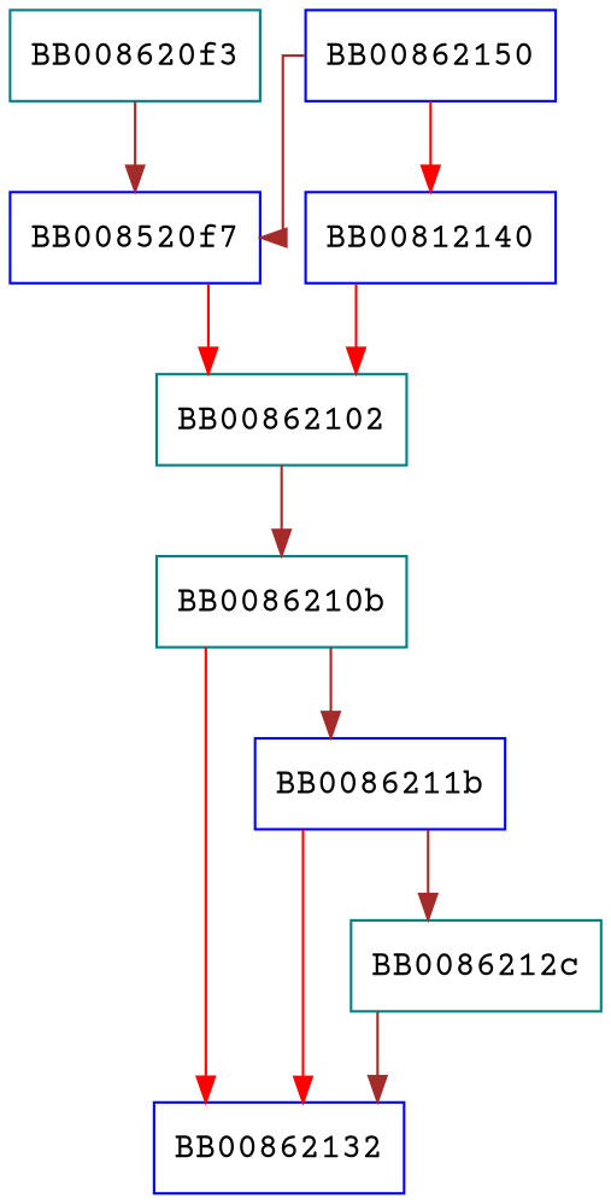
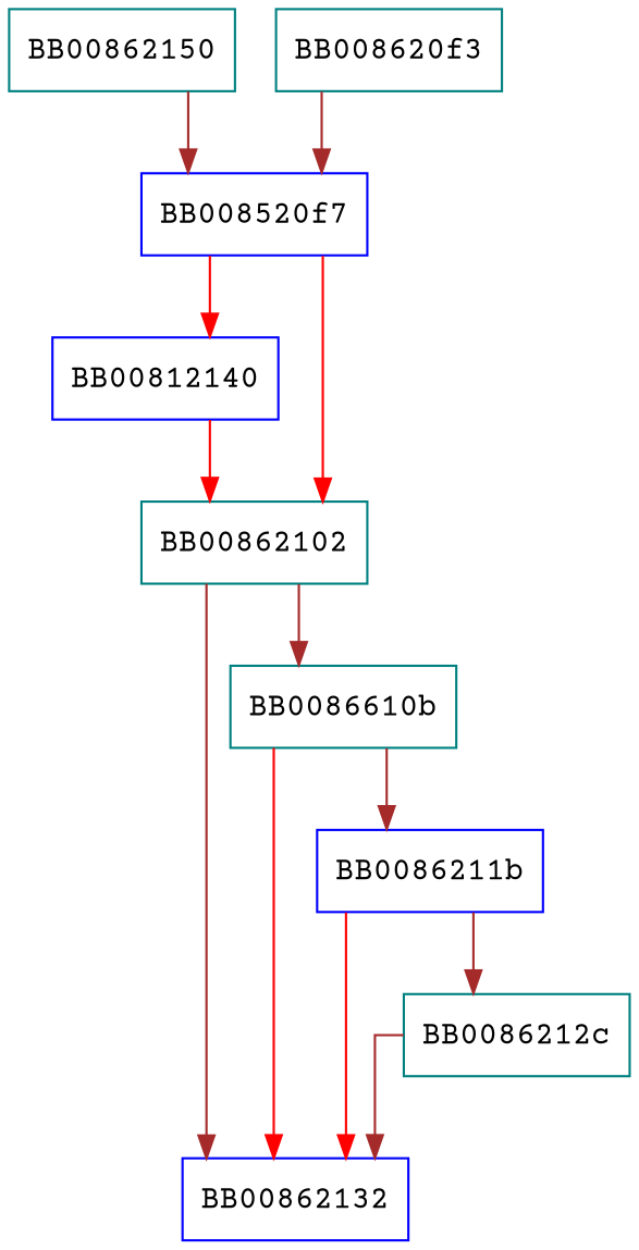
  digraph {
    fontname="Courier Prime"
    splines=ortho
    node [color=blue fontname="Courier Prime" shape=box]
    edge [color=brown fontname="Courier Prime"]
    n1 [label=BB008520f7]
-   BB00862150
+   BB00862150 [color=teal]
    BB008620f3 [color=teal]
    n4 [label=BB00812140]
    BB00862102 [color=teal]
    BB00862132
-   BB0086210b [color=teal]
+   BB0086210b [color=teal label=BB0086610b]
    BB0086211b
    BB0086212c [color=teal]
-   BB00862150 -> n4 [color=red]
+   n1 -> n4 [color=red]
    n1 -> BB00862102 [color=red]
    BB00862150 -> n1
    BB008620f3 -> n1
    n4 -> BB00862102 [color=red]
+   BB00862102 -> BB00862132
    BB00862102 -> BB0086210b
    BB0086210b -> BB00862132 [color=red]
    BB0086210b -> BB0086211b
    BB0086211b -> BB00862132 [color=red]
    BB0086211b -> BB0086212c
    BB0086212c -> BB00862132
  }
